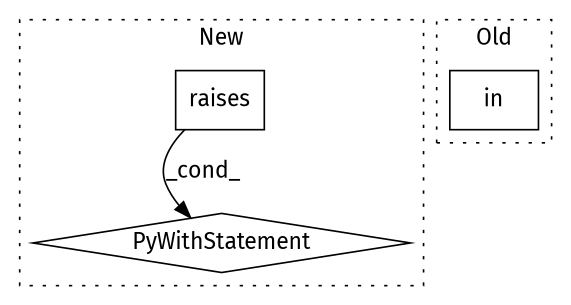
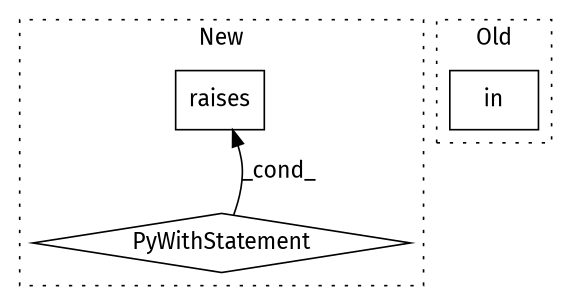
  digraph {
    fontname="Fira Sans"
    node [shape=box fontname="Fira Sans"]
    n1 [a=32 l="7,1" label=raises s="6089,6110"]
    n2 [a=104 l="10,2" label=PyWithStatement s="6072,6111" shape=diamond]
    n3 [a=105 l=47 label=in s=6315]
    subgraph cluster_1 {
      label=New
      style=dotted
      n1
      n2
    }
    subgraph cluster_2 {
      label=Old
      style=dotted
      n3
    }
-   n1 -> n2 [label=_cond_ fontname="Fira Sans"]
+   n2 -> n1 [label=_cond_ fontname="Fira Sans"]
  }
